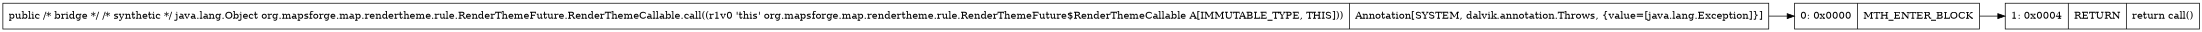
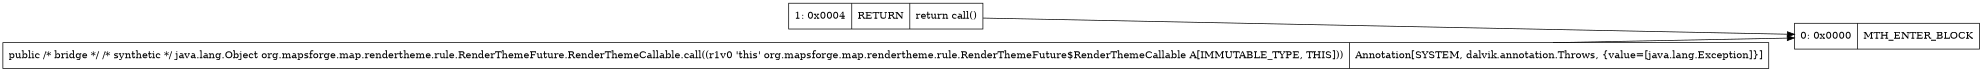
  digraph {
    rankdir=LR
    node [shape=record]
    n1 [label="{0\:\ 0x0000|MTH_ENTER_BLOCK\l}"]
    n2 [label="{1\:\ 0x0004|RETURN\l|return call()\l}"]
    n3 [label="{public \/* bridge *\/ \/* synthetic *\/ java.lang.Object org.mapsforge.map.rendertheme.rule.RenderThemeFuture.RenderThemeCallable.call((r1v0 'this' org.mapsforge.map.rendertheme.rule.RenderThemeFuture$RenderThemeCallable A[IMMUTABLE_TYPE, THIS]))  | Annotation[SYSTEM, dalvik.annotation.Throws, \{value=[java.lang.Exception]\}]\l}"]
-   n1 -> n2
+   n2 -> n1
    n3 -> n1
  }
